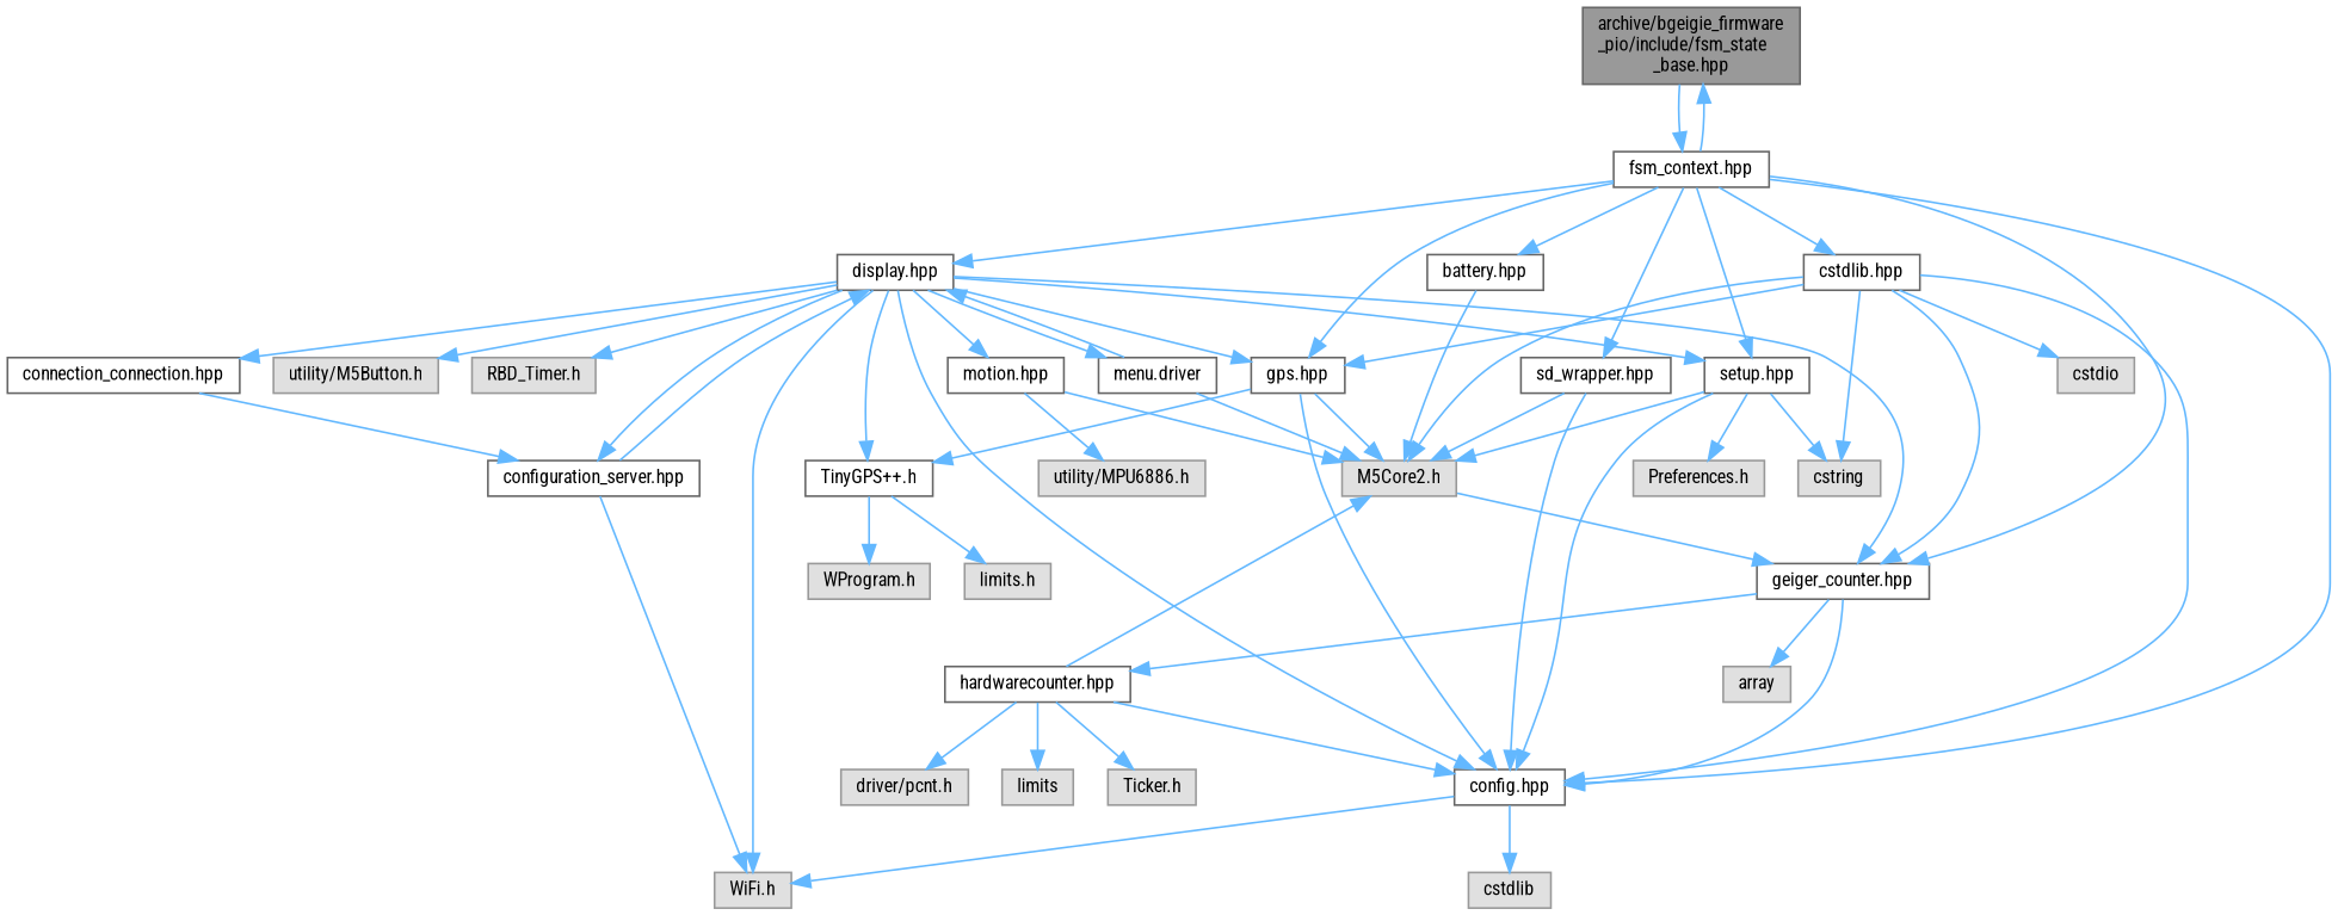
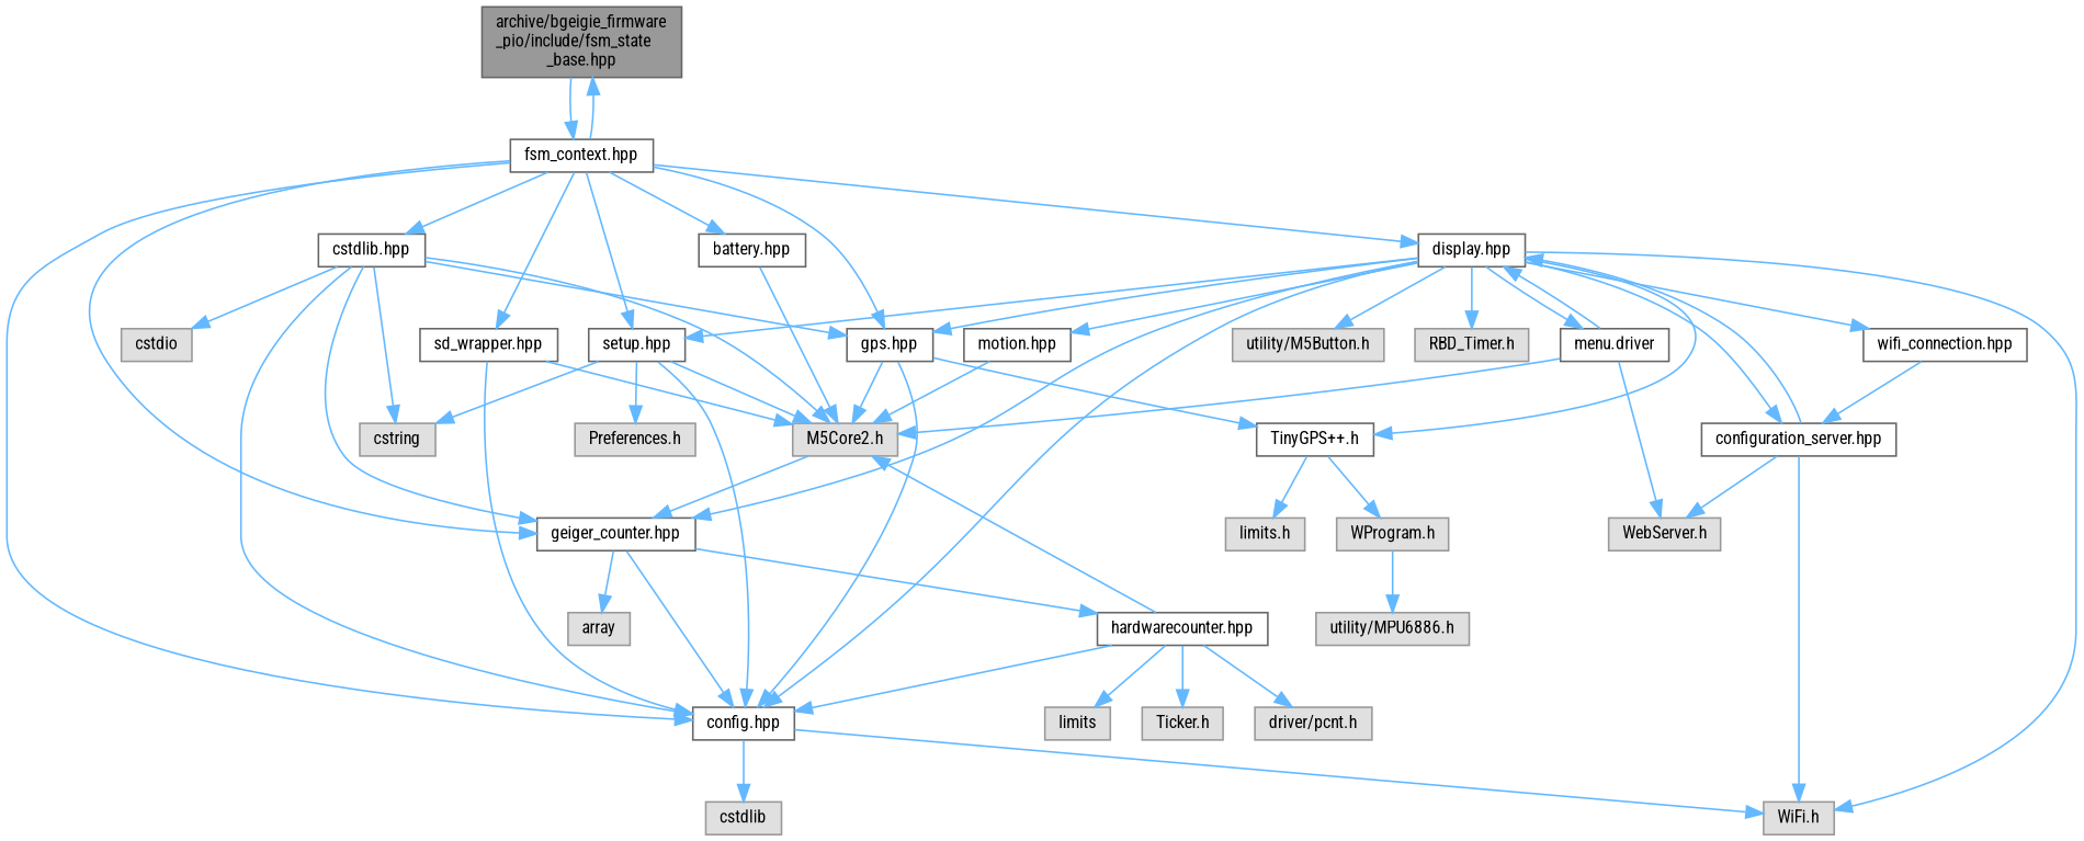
  digraph {
    fontname="Roboto Condensed"
    node [color=grey60 fillcolor="#E0E0E0" fontname="Roboto Condensed" fontsize=10 shape=box style=filled]
    edge [color=steelblue1 fontname="Roboto Condensed" fontsize=10 labelfontname=Helvetica labelfontsize=10 style=solid]
    n1 [color=gray40 fillcolor=grey60 fontcolor=black height=0.2 label="archive/bgeigie_firmware\l_pio/include/fsm_state\l_base.hpp" width=0.4]
    n2 [color=grey40 fillcolor=white height=0.2 label="fsm_context.hpp" width=0.4]
    n3 [color=grey40 fillcolor=white height=0.2 label="config.hpp" width=0.4]
    n4 [color=grey40 fillcolor=white height=0.2 label="battery.hpp" width=0.4]
    n5 [color=grey40 fillcolor=white height=0.2 label="geiger_counter.hpp" width=0.4]
    n6 [color=grey40 fillcolor=white height=0.2 label="gps.hpp" width=0.4]
    n7 [color=grey40 fillcolor=white height=0.2 label="setup.hpp" width=0.4]
    n8 [color=grey40 fillcolor=white height=0.2 label="display.hpp" width=0.4]
    n9 [color=grey40 fillcolor=white height=0.2 label="cstdlib.hpp" width=0.4]
    n10 [color=grey40 fillcolor=white height=0.2 label="sd_wrapper.hpp" width=0.4]
    n11 [height=0.2 label=cstdlib width=0.4]
    n12 [height=0.2 label="WiFi.h" width=0.4]
    n13 [height=0.2 label="M5Core2.h" width=0.4]
    n14 [height=0.2 label=array width=0.4]
    n15 [color=grey40 fillcolor=white height=0.2 label="hardwarecounter.hpp" width=0.4]
    n16 [color=grey40 fillcolor=white height=0.2 label="TinyGPS++.h" width=0.4]
    n17 [height=0.2 label=cstring width=0.4]
    n18 [height=0.2 label="Preferences.h" width=0.4]
    n19 [height=0.2 label="utility/M5Button.h" width=0.4]
    n20 [height=0.2 label="RBD_Timer.h" width=0.4]
    n21 [color=grey40 fillcolor=white height=0.2 label="motion.hpp" width=0.4]
    n22 [color=grey40 fillcolor=white height=0.2 label="menu.driver" width=0.4]
-   n23 [color=grey40 fillcolor=white height=0.2 label="connection_connection.hpp" width=0.4]
+   n23 [color=grey40 fillcolor=white height=0.2 label="wifi_connection.hpp" width=0.4]
    n24 [color=grey40 fillcolor=white height=0.2 label="configuration_server.hpp" width=0.4]
    n25 [height=0.2 label=cstdio width=0.4]
    n26 [height=0.2 label=limits width=0.4]
    n27 [height=0.2 label="Ticker.h" width=0.4]
    n28 [height=0.2 label="driver/pcnt.h" width=0.4]
    n29 [height=0.2 label="WProgram.h" width=0.4]
    n30 [height=0.2 label="limits.h" width=0.4]
    n31 [height=0.2 label="utility/MPU6886.h" width=0.4]
+   n32 [height=0.2 label="WebServer.h" width=0.4]
    n1 -> n2
    n2 -> n1
    n2 -> n3
    n2 -> n4
    n2 -> n5
    n2 -> n6
    n2 -> n7
    n2 -> n8
    n2 -> n9
    n2 -> n10
    n3 -> n11
    n3 -> n12
    n4 -> n13
    n5 -> n3
    n5 -> n14
    n5 -> n15
    n6 -> n3
    n6 -> n13
    n6 -> n16
    n7 -> n3
    n7 -> n13
    n7 -> n17
    n7 -> n18
    n8 -> n3
    n8 -> n5
    n8 -> n6
    n8 -> n7
    n8 -> n12
    n8 -> n16
    n8 -> n19
    n8 -> n20
    n8 -> n21
    n8 -> n22
    n8 -> n23
    n8 -> n24
    n9 -> n3
    n9 -> n5
    n9 -> n6
    n9 -> n13
    n9 -> n17
    n9 -> n25
    n10 -> n3
    n10 -> n13
    n13 -> n5
    n15 -> n3
    n15 -> n13
    n15 -> n26
    n15 -> n27
    n15 -> n28
    n16 -> n29
    n16 -> n30
    n21 -> n13
-   n21 -> n31
+   n29 -> n31
    n22 -> n8
    n22 -> n13
+   n22 -> n32
    n23 -> n24
    n24 -> n8
    n24 -> n12
+   n24 -> n32
  }
